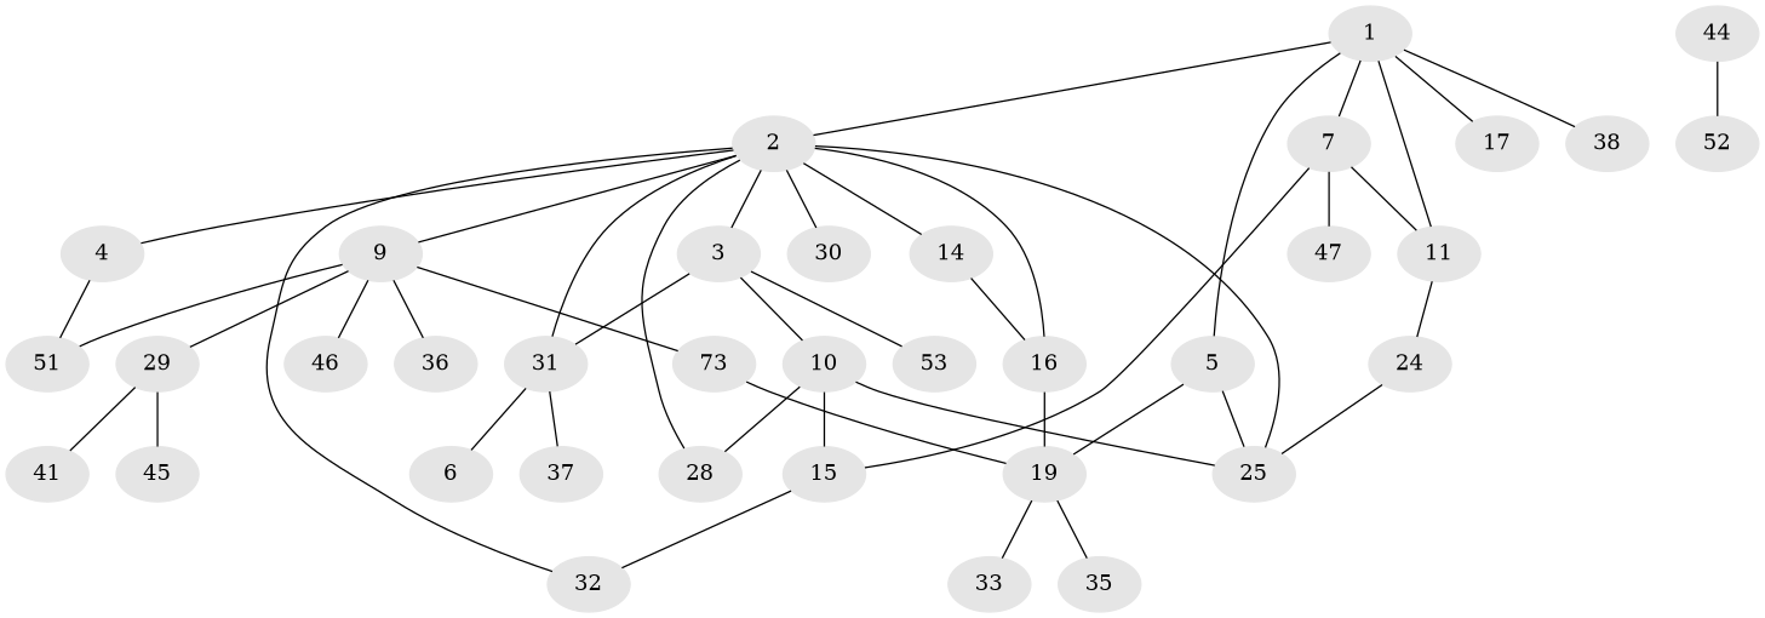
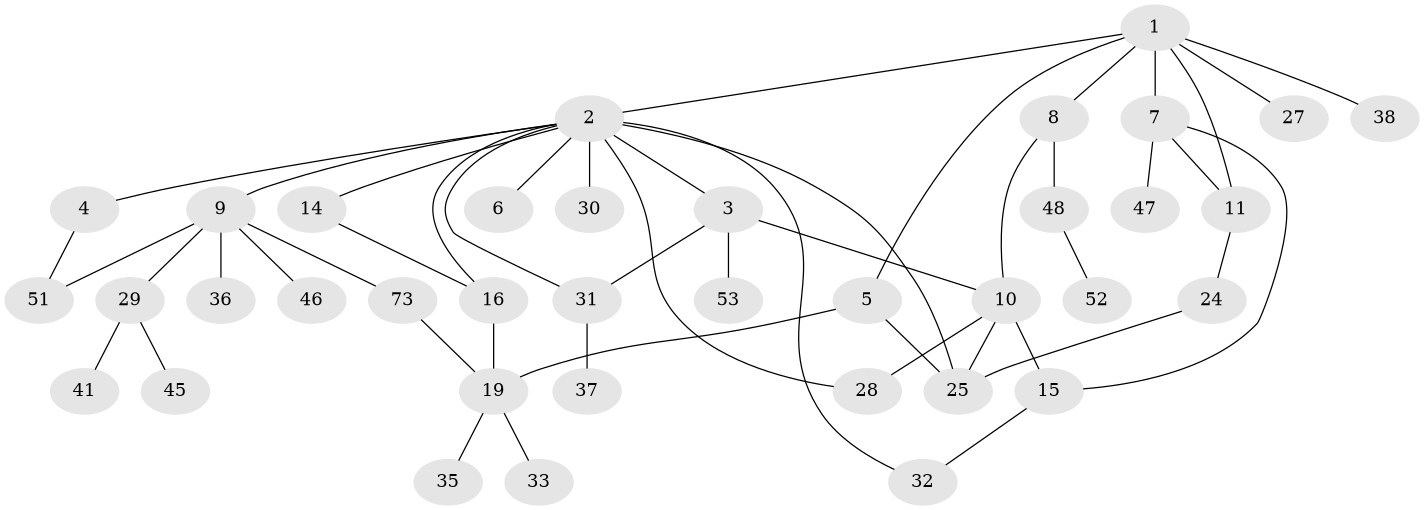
  graph {
    node [color=gray90 style=filled]
    2 [super="+12"]
    3 [super="+21"]
    4
    6 [super="+18"]
    9 [super="+22"]
    14 [super="+23"]
    16 [super="+43"]
    25 [super="+54"]
    28 [super="+45"]
    30 [super="+44"]
    31 [super="+39"]
    32 [super="+42"]
    1
    5
    7 [super="+27"]
+   8
    11 [super="+20"]
-   17
+   17 [label=27]
    38
    19 [super="+26"]
    15
    47
    10 [super="+40"]
-   48 [label=44]
+   48
    24
    53
    51
    n28 [label=73]
    29 [super="+34"]
    36
    46
    37
    33
    35
    52
    41 [super="+50"]
    n37 [label=45]
    2 -- 3
    2 -- 4
-   31 -- 6
+   2 -- 6
    2 -- 9
    2 -- 14
    2 -- 16
    2 -- 25
    2 -- 28
    2 -- 30 [weight=2]
    2 -- 31
    2 -- 32
    3 -- 31
    3 -- 10
    3 -- 53
    4 -- 51
    9 -- 51
    9 -- n28
    9 -- 29
    9 -- 36
    9 -- 46
    14 -- 16
    16 -- 19
    31 -- 37
    1 -- 2
    1 -- 5
    1 -- 7
+   1 -- 8
    1 -- 11
    1 -- 17
    1 -- 38
    5 -- 25
    5 -- 19
    7 -- 11 [weight=2]
    7 -- 15
    7 -- 47
+   8 -- 10
+   8 -- 48
    11 -- 24
    19 -- 33
    19 -- 35
    15 -- 32
    10 -- 25
    10 -- 28
    10 -- 15
    48 -- 52
    24 -- 25
    n28 -- 19
    29 -- 41
    29 -- n37
  }
